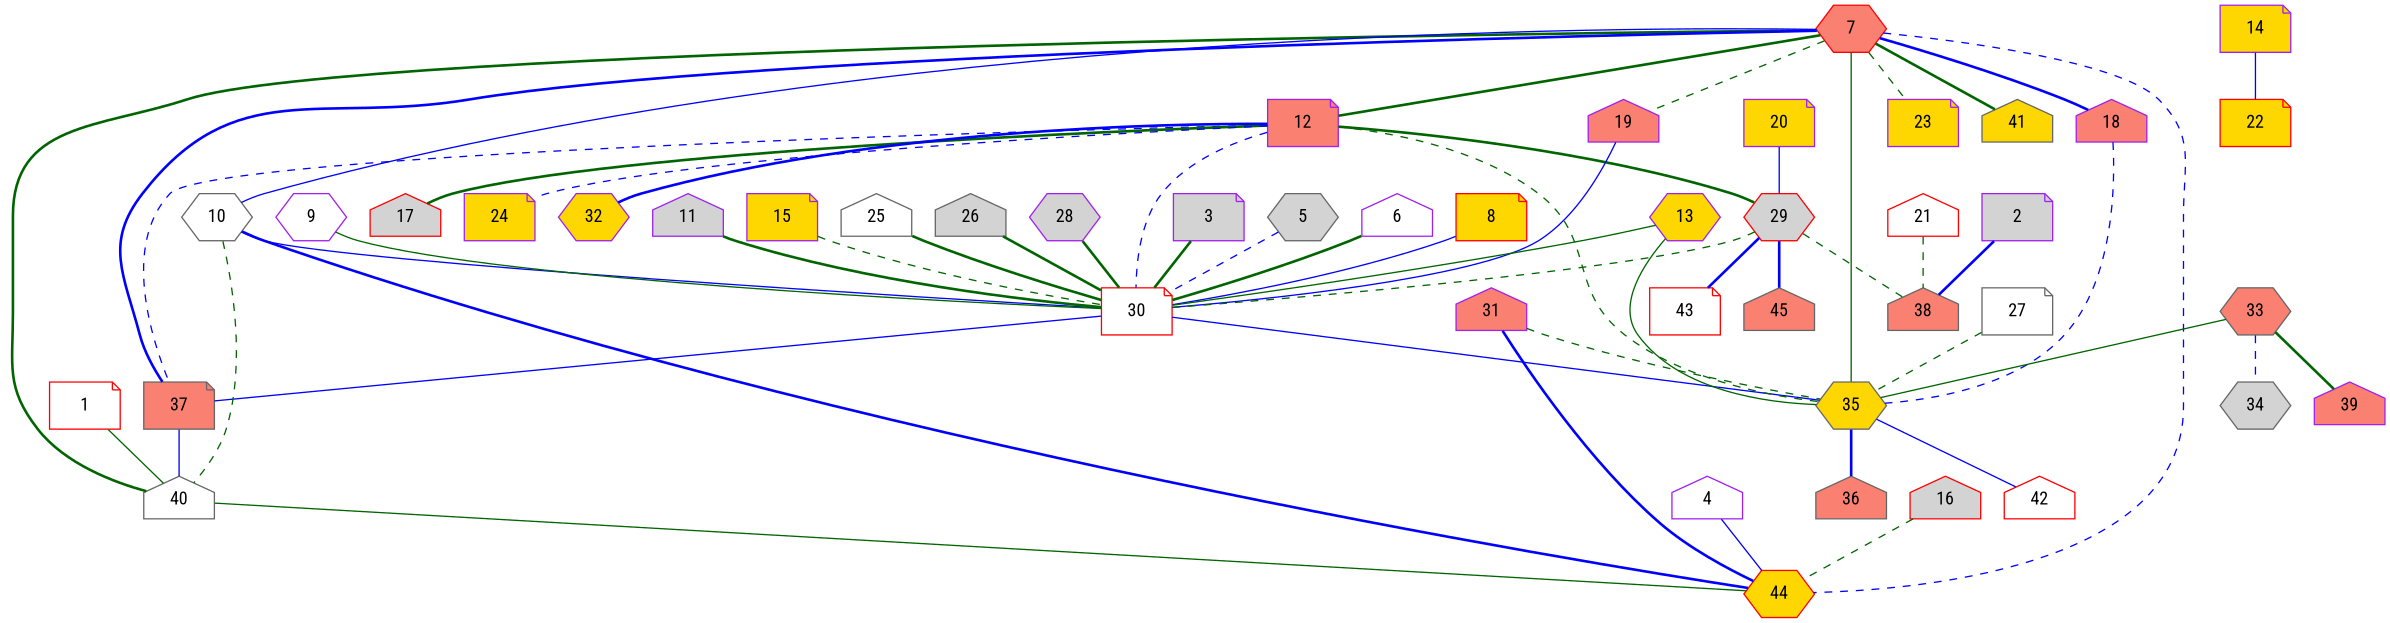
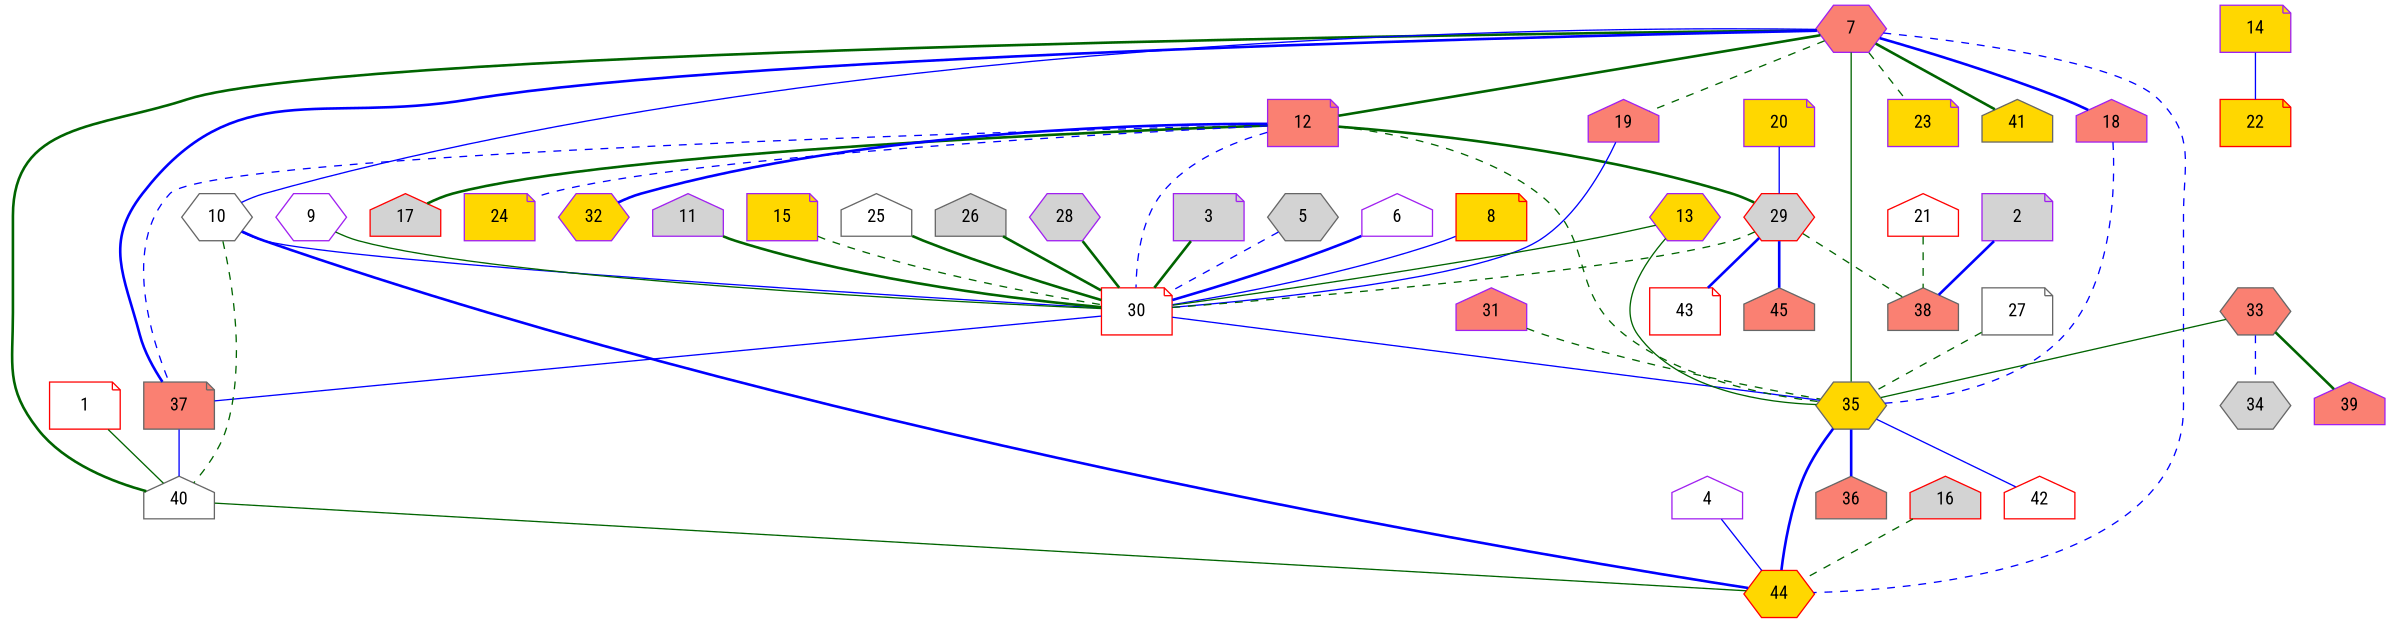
  graph {
    fontname="Roboto Condensed"
    node [color=purple fillcolor=white fontname="Roboto Condensed" shape=house style=filled]
    edge [color=darkgreen fontname="Roboto Condensed" style=bold weight=1.0]
    1 [color=red shape=note]
    40 [color=gray40]
    44 [color=red fillcolor=gold shape=hexagon]
    2 [fillcolor=lightgrey shape=note]
    38 [color=gray40 fillcolor=salmon]
    3 [fillcolor=lightgrey shape=note]
    30 [color=red shape=note]
    35 [color=gray40 fillcolor=gold shape=hexagon]
    37 [color=gray40 fillcolor=salmon shape=note]
    4
    5 [color=gray40 fillcolor=lightgrey shape=hexagon]
    6
-   7 [color=red fillcolor=salmon shape=hexagon]
+   7 [fillcolor=salmon shape=hexagon]
    10 [color=gray40 shape=hexagon]
    12 [fillcolor=salmon shape=note]
    18 [fillcolor=salmon]
    19 [fillcolor=salmon]
    23 [fillcolor=gold shape=note]
    41 [color=gray40 fillcolor=gold]
    17 [color=red fillcolor=lightgrey]
    24 [fillcolor=gold shape=note]
    29 [color=red fillcolor=lightgrey shape=hexagon]
    32 [fillcolor=gold shape=hexagon]
    14 [fillcolor=gold shape=note]
    22 [color=red fillcolor=gold shape=note]
    36 [color=gray40 fillcolor=salmon]
    42 [color=red]
    8 [color=red fillcolor=gold shape=note]
    9 [shape=hexagon]
    11 [fillcolor=lightgrey]
    43 [color=red shape=note]
    45 [color=gray40 fillcolor=salmon]
    13 [fillcolor=gold shape=hexagon]
    15 [fillcolor=gold shape=note]
    16 [color=red fillcolor=lightgrey]
    20 [fillcolor=gold shape=note]
    21 [color=red]
    25 [color=gray40]
    26 [color=gray40 fillcolor=lightgrey]
    27 [color=gray40 shape=note]
    28 [fillcolor=lightgrey shape=hexagon]
    31 [fillcolor=salmon]
    33 [color=gray40 fillcolor=salmon shape=hexagon]
    34 [color=gray40 fillcolor=lightgrey shape=hexagon]
    39 [fillcolor=salmon]
    1 -- 40 [style=solid]
    40 -- 44 [style=solid]
    2 -- 38 [color=blue]
    3 -- 30
    30 -- 35 [color=blue style=solid]
    30 -- 37 [color=blue style=solid]
-   31 -- 44 [color=blue]
+   35 -- 44 [color=blue]
    35 -- 36 [color=blue]
    35 -- 42 [color=blue style=solid]
    37 -- 40 [color=blue style=solid weight=2.0]
    4 -- 44 [color=blue style=solid]
    5 -- 30 [color=blue style=dashed]
-   6 -- 30
+   6 -- 30 [color=blue]
    7 -- 40
    7 -- 44 [color=blue style=dashed weight=3.0]
    7 -- 35 [style=solid weight=4.0]
    7 -- 37 [color=blue]
    7 -- 10 [color=blue style=solid]
    7 -- 12
    7 -- 18 [color=blue]
    7 -- 19 [style=dashed]
    7 -- 23 [style=dashed]
    7 -- 41
    10 -- 40 [style=dashed]
    10 -- 44 [color=blue]
    10 -- 30 [color=blue style=solid]
    12 -- 30 [color=blue style=dashed]
    12 -- 35 [style=dashed]
    12 -- 37 [color=blue style=dashed]
    12 -- 17
    12 -- 24 [color=blue style=dashed]
    12 -- 29 [weight=3.0]
    12 -- 32 [color=blue]
    18 -- 35 [color=blue style=dashed]
    19 -- 30 [color=blue style=solid]
    29 -- 38 [style=dashed]
    29 -- 30 [style=dashed]
    29 -- 43 [color=blue]
    29 -- 45 [color=blue]
    14 -- 22 [color=blue style=solid]
    8 -- 30 [color=blue style=solid]
    9 -- 30 [style=solid]
    11 -- 30
    13 -- 30 [style=solid]
    13 -- 35 [style=solid]
    15 -- 30 [style=dashed]
    16 -- 44 [style=dashed]
    20 -- 29 [color=blue style=solid]
    21 -- 38 [style=dashed]
    25 -- 30
    26 -- 30
    27 -- 35 [style=dashed]
    28 -- 30
    31 -- 35 [style=dashed]
    33 -- 35 [style=solid]
    33 -- 34 [color=blue style=dashed]
    33 -- 39
  }
